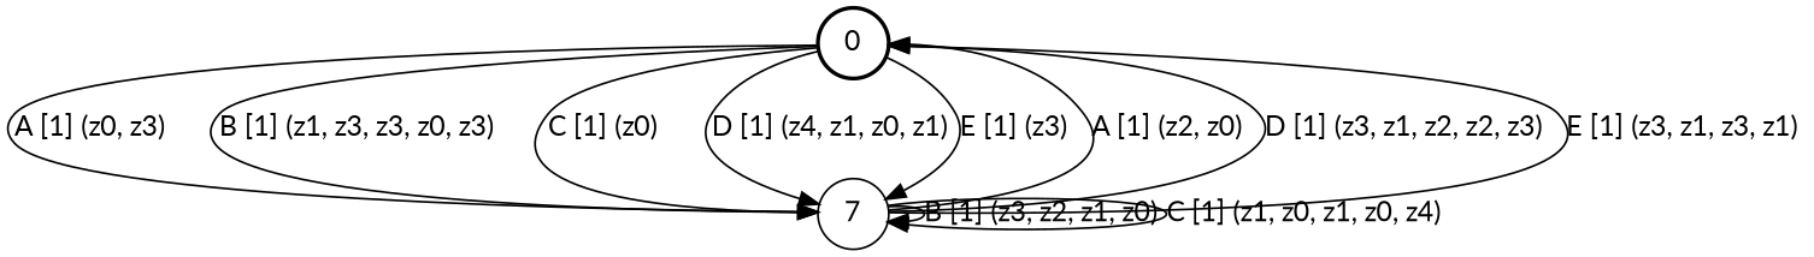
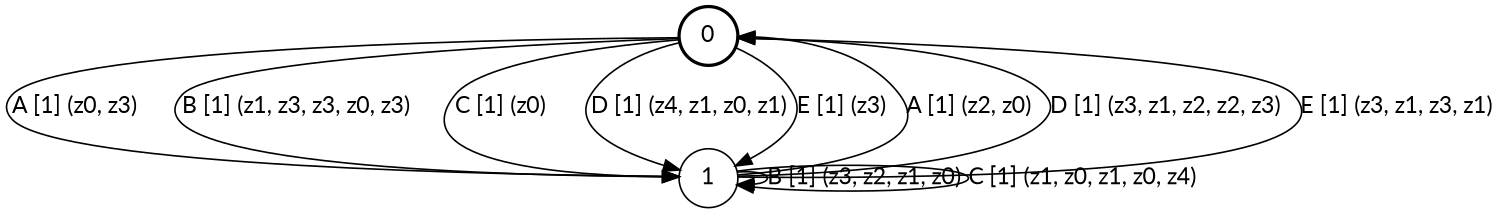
  digraph {
    fontname=Lato
    node [shape=circle fontname=Lato]
    edge [fontname=Lato]
    0 [style=bold]
-   1 [label=7]
+   1
    0 -> 1 [label="A [1] (z0, z3) "]
    0 -> 1 [label="B [1] (z1, z3, z3, z0, z3) "]
    0 -> 1 [label="C [1] (z0) "]
    0 -> 1 [label="D [1] (z4, z1, z0, z1) "]
    0 -> 1 [label="E [1] (z3) "]
    1 -> 0 [label="A [1] (z2, z0) "]
    1 -> 0 [label="D [1] (z3, z1, z2, z2, z3) "]
    1 -> 0 [label="E [1] (z3, z1, z3, z1) "]
    1 -> 1 [label="B [1] (z3, z2, z1, z0) "]
    1 -> 1 [label="C [1] (z1, z0, z1, z0, z4) "]
  }
